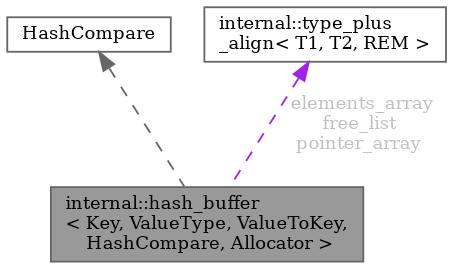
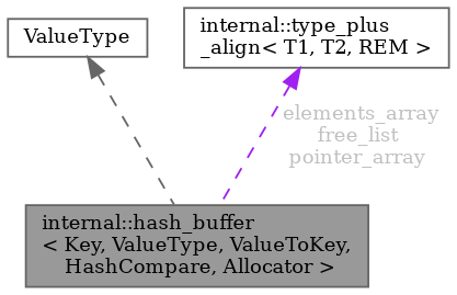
  digraph {
    fontname="DejaVu Serif"
    node [color=gray40 fillcolor=white fontname="DejaVu Serif" fontsize=10 shape=box style=filled]
    edge [dir=back fontname="DejaVu Serif" fontsize=10 labelfontname=Helvetica labelfontsize=10 style=dashed]
    n1 [fillcolor=grey60 fontcolor=black height=0.2 label="internal::hash_buffer\l\< Key, ValueType, ValueToKey,\l HashCompare, Allocator \>" width=0.4]
-   n2 [height=0.2 label=HashCompare width=0.4]
+   n2 [height=0.2 label=ValueType width=0.4]
    n3 [height=0.2 label="internal::type_plus\l_align\< T1, T2, REM \>" width=0.4]
    n2 -> n1 [color=gray40]
    n3 -> n1 [color=purple fontcolor=grey label=" elements_array\nfree_list\npointer_array"]
  }
